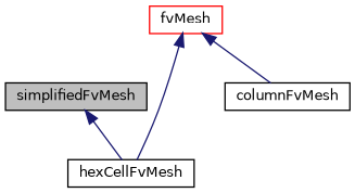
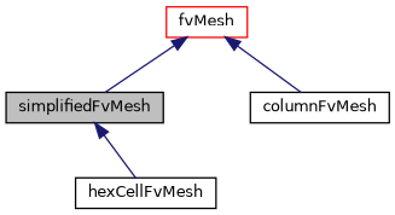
  digraph {
    node [color=black fontname=Helvetica fontsize=10 shape=record]
    edge [color=midnightblue dir=back fontname=Helvetica fontsize=10 labelfontname=Helvetica labelfontsize=10 style=solid]
    n1 [fillcolor=grey75 fontcolor=black height=0.2 label=simplifiedFvMesh style=filled width=0.4]
    n2 [height=0.2 label=hexCellFvMesh width=0.4]
    n3 [height=0.2 label=columnFvMesh width=0.4]
    n4 [color=red height=0.2 label=fvMesh width=0.4]
    n1 -> n2
-   n4 -> n2
+   n4 -> n1
    n4 -> n3
  }
